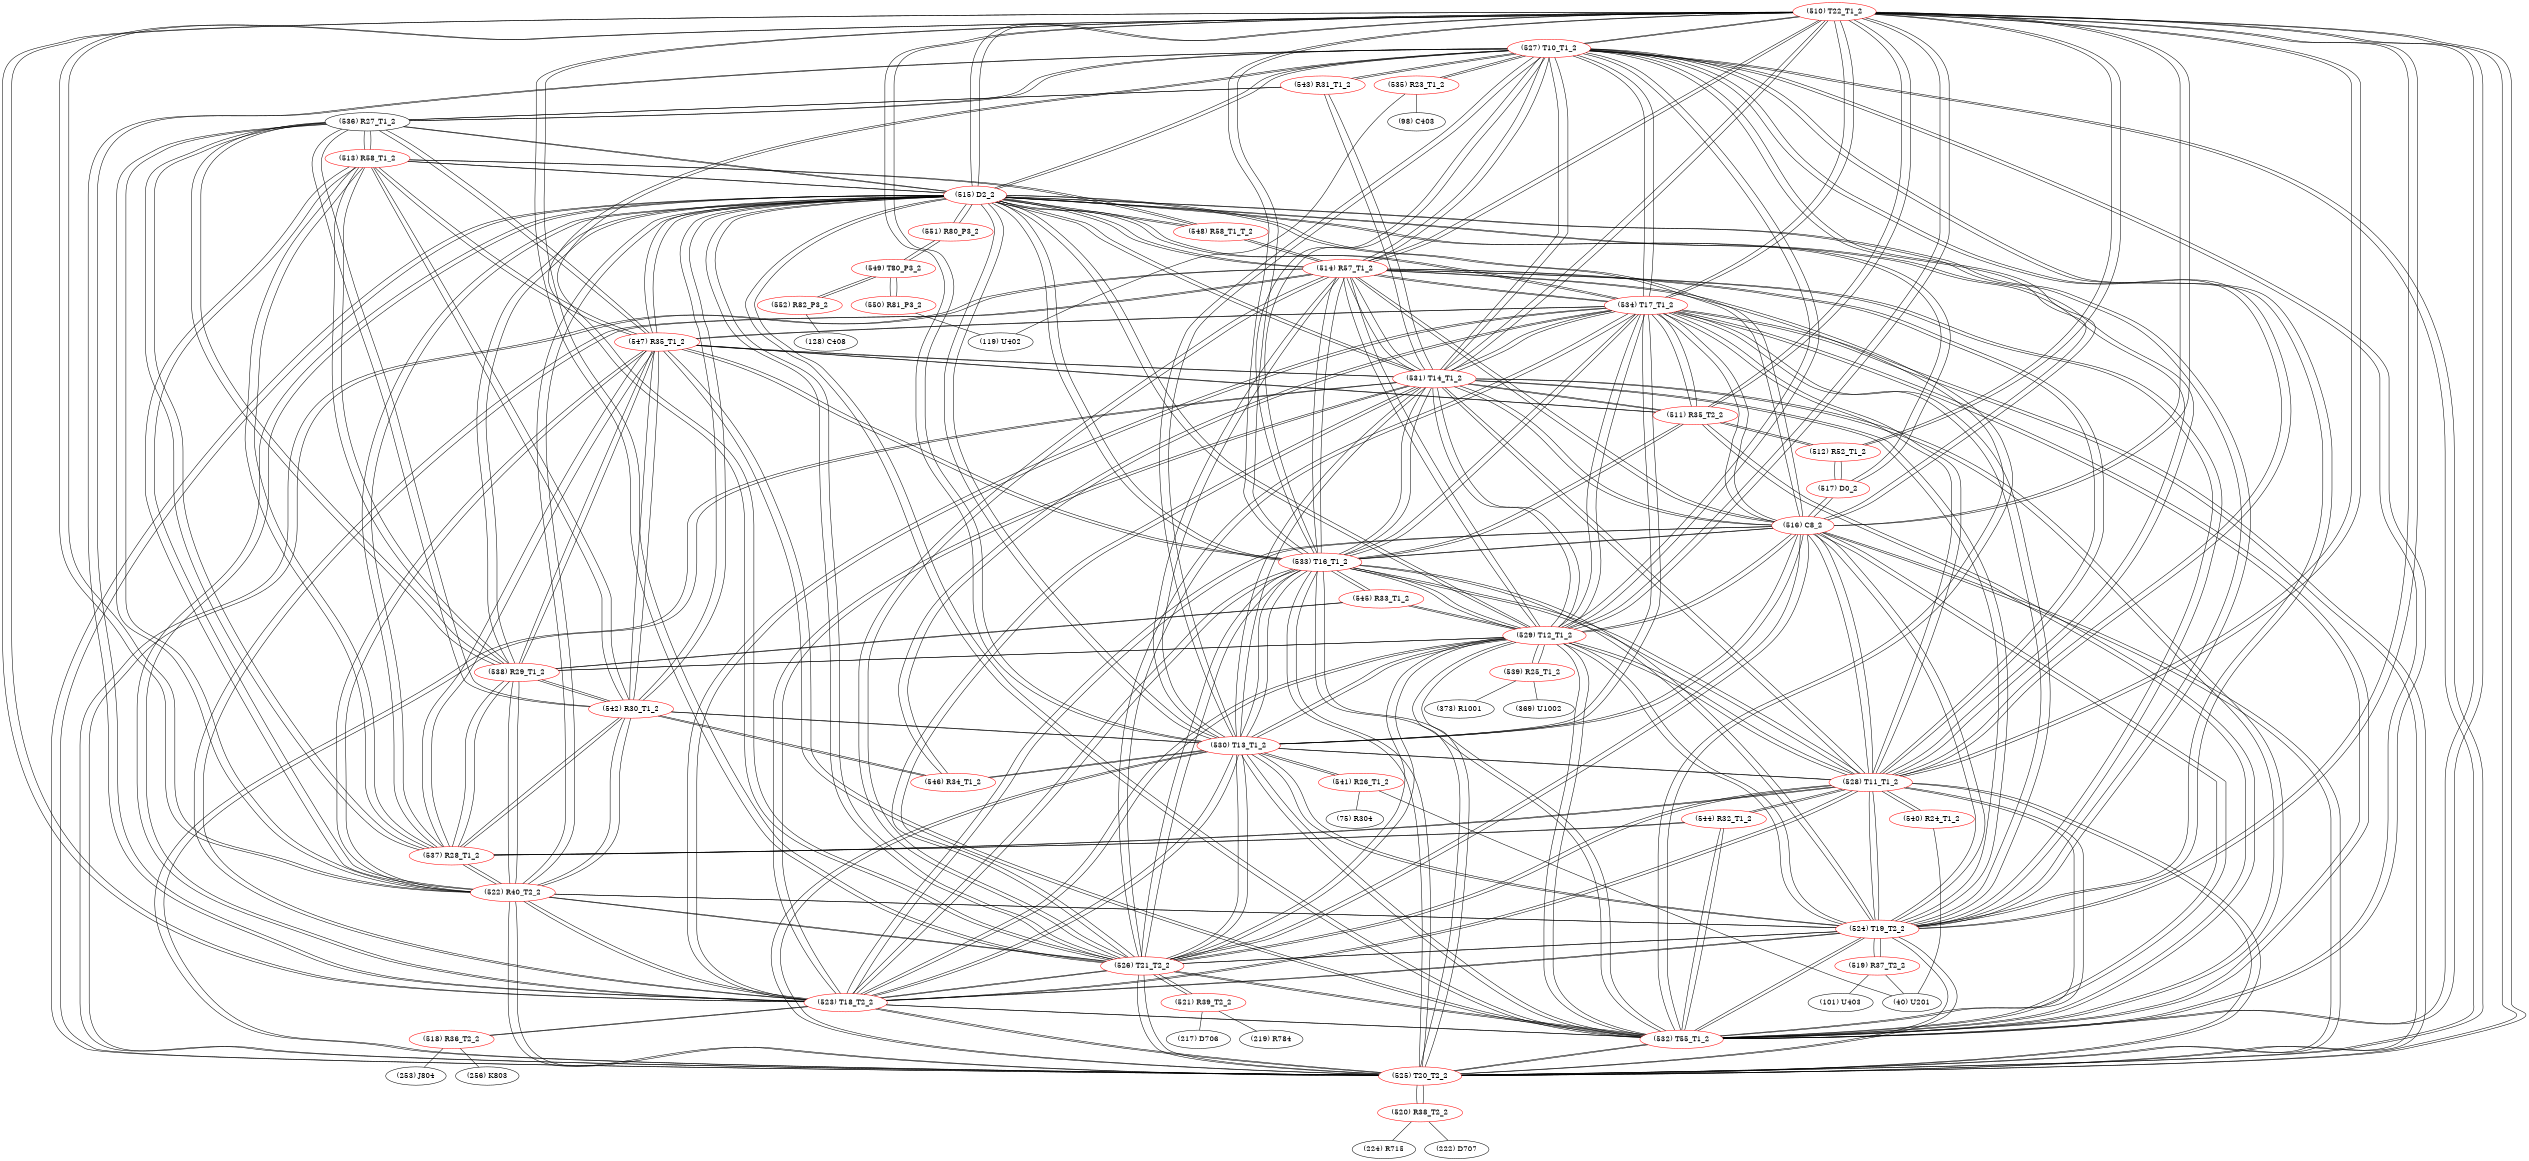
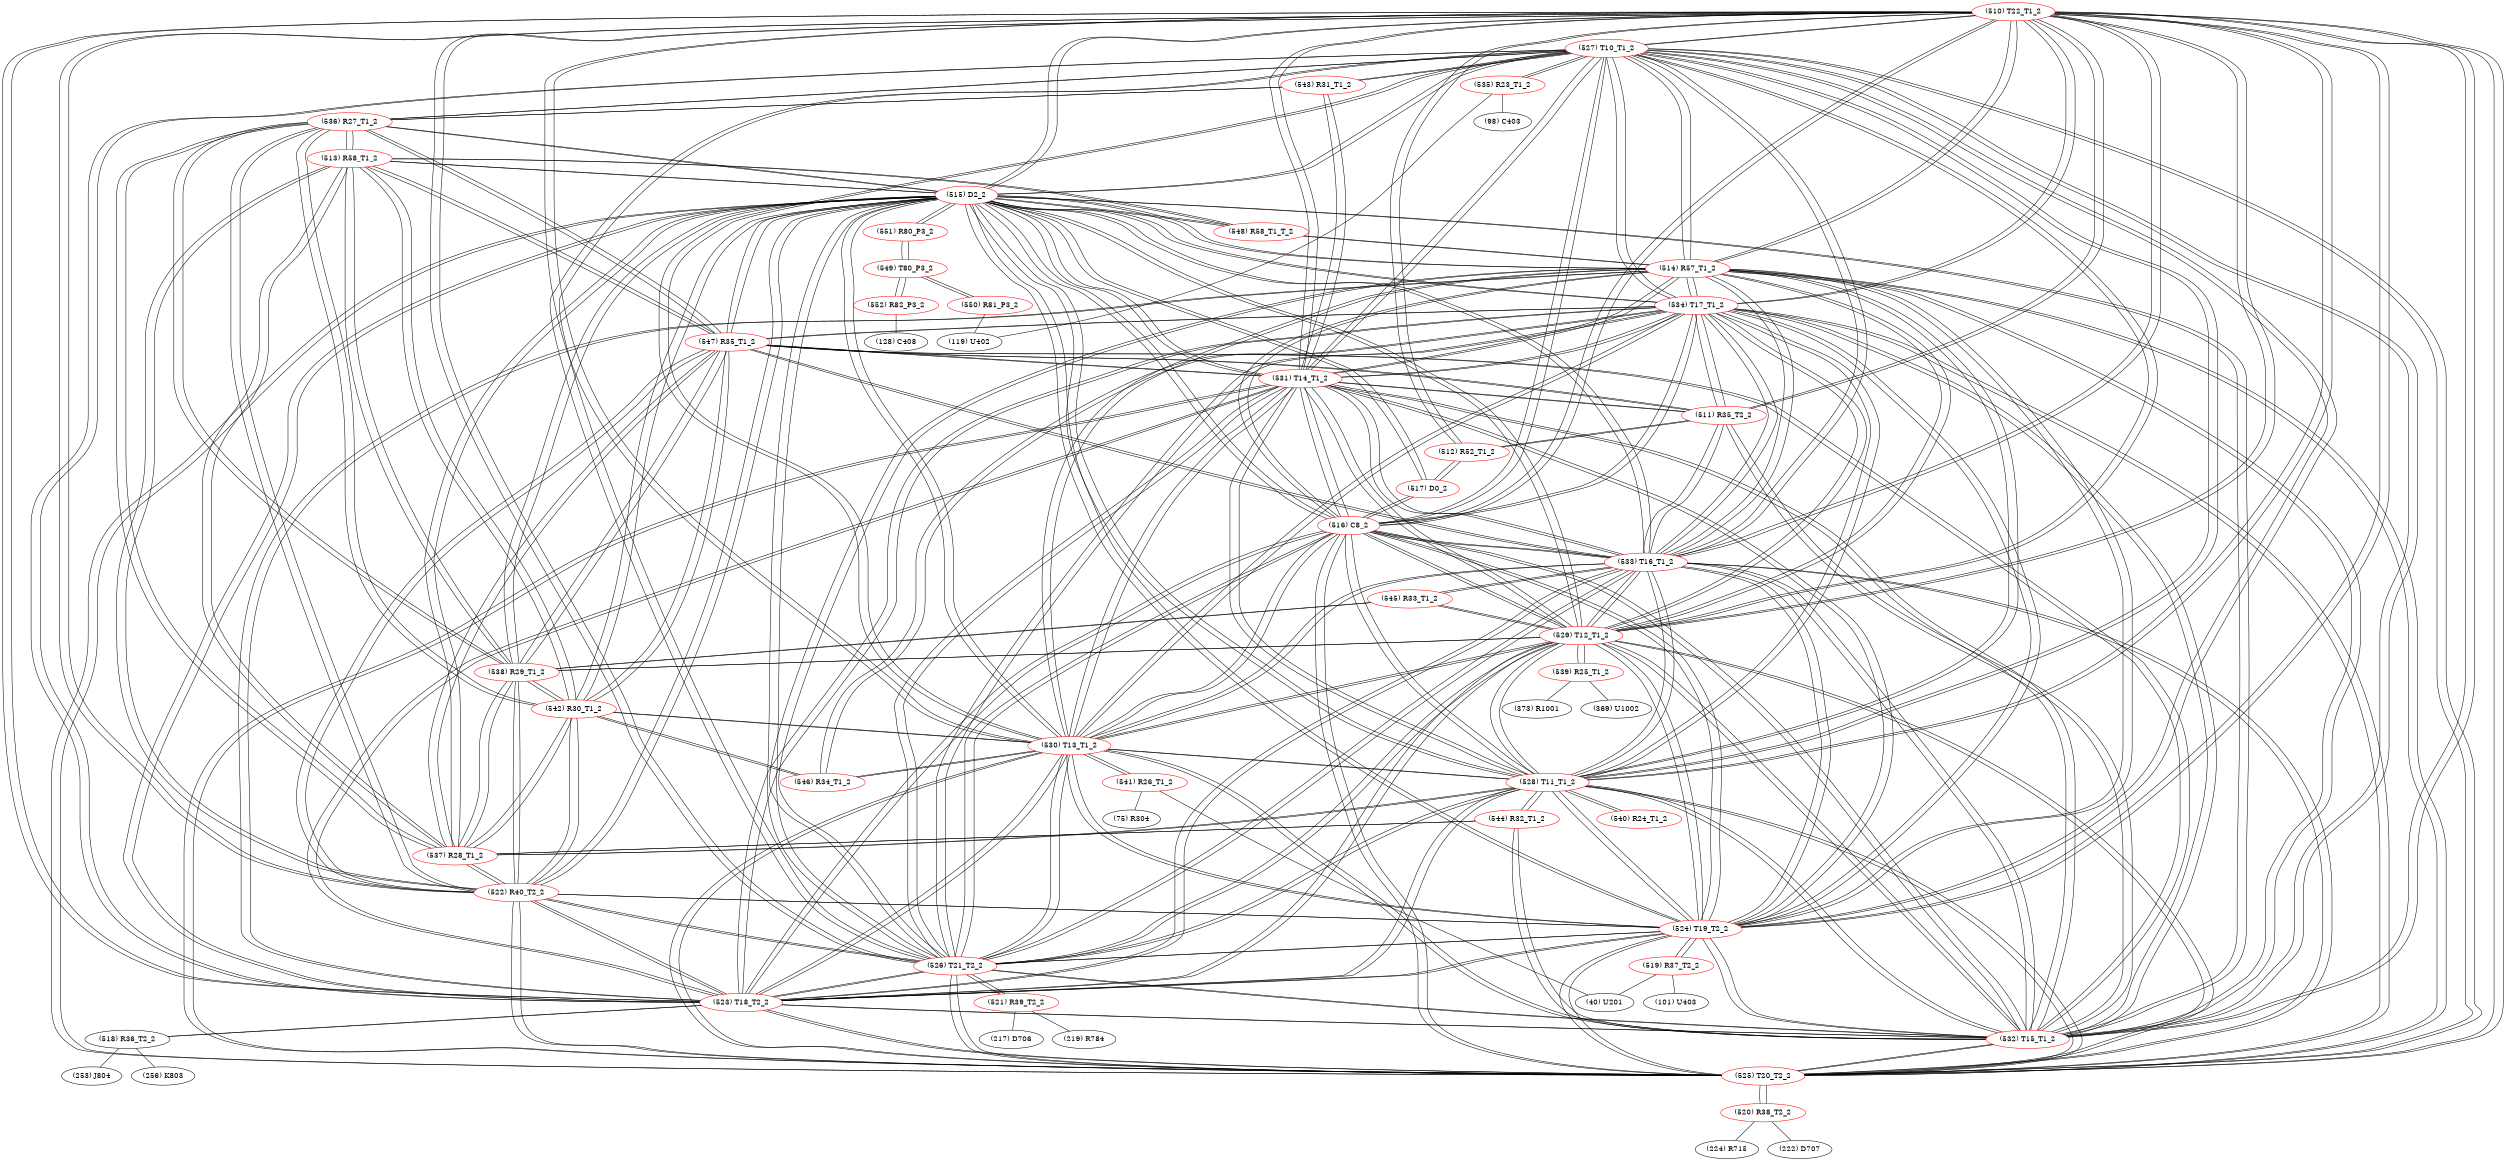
  graph {
    node [color=red]
    n1 [label="(510) T22_T1_2"]
    n2 [label="(527) T10_T1_2"]
    n3 [label="(528) T11_T1_2"]
    n4 [label="(529) T12_T1_2"]
    n5 [label="(530) T13_T1_2"]
    n6 [label="(525) T20_T2_2"]
    n7 [label="(531) T14_T1_2"]
-   n8 [label="(532) T55_T1_2"]
+   n8 [label="(532) T15_T1_2"]
    n9 [label="(523) T18_T2_2"]
    n10 [label="(526) T21_T2_2"]
    n11 [label="(524) T19_T2_2"]
    n12 [label="(516) C8_2"]
    n13 [label="(533) T16_T1_2"]
    n14 [label="(534) T17_T1_2"]
    n15 [label="(515) D2_2"]
    n16 [label="(514) R57_T1_2"]
    n17 [label="(511) R35_T2_2"]
    n18 [label="(512) R52_T1_2"]
    n19 [label="(522) R40_T2_2"]
-   n20 [color=black label="(536) R27_T1_2"]
+   n20 [label="(536) R27_T1_2"]
    n21 [label="(535) R23_T1_2"]
    n22 [label="(543) R31_T1_2"]
    n23 [label="(537) R28_T1_2"]
    n24 [label="(540) R24_T1_2"]
    n25 [label="(544) R32_T1_2"]
    n26 [label="(538) R29_T1_2"]
    n27 [label="(545) R33_T1_2"]
    n28 [label="(539) R25_T1_2"]
    n29 [label="(542) R30_T1_2"]
    n30 [label="(546) R34_T1_2"]
    n31 [label="(541) R26_T1_2"]
    n32 [label="(520) R38_T2_2"]
    n33 [label="(547) R35_T1_2"]
-   n34 [label="(518) R36_T2_2"]
+   n34 [color=black label="(518) R36_T2_2"]
    n35 [label="(521) R39_T2_2"]
    n36 [label="(519) R37_T2_2"]
    n37 [label="(517) D0_2"]
    n38 [label="(513) R58_T1_2"]
    n39 [label="(548) R58_T1_T_2"]
    n40 [label="(551) R80_P3_2"]
    n41 [label="(119) U402" color=""]
    n42 [label="(98) C403" color=""]
    n43 [label="(40) U201" color=""]
    n44 [label="(369) U1002" color=""]
    n45 [label="(373) R1001" color=""]
    n46 [label="(75) R304" color=""]
    n47 [label="(224) R715" color=""]
    n48 [label="(222) D707" color=""]
    n49 [label="(256) K803" color=""]
    n50 [label="(253) J804" color=""]
    n51 [label="(219) R784" color=""]
    n52 [label="(217) D706" color=""]
    n53 [label="(101) U403" color=""]
    n54 [label="(549) T80_P3_2"]
    n55 [label="(550) R81_P3_2"]
    n56 [label="(552) R82_P3_2"]
    n57 [label="(128) C408" color=""]
    n1 -- n2
    n1 -- n3
    n1 -- n4
    n1 -- n5
    n1 -- n6
    n1 -- n7
    n1 -- n8
    n1 -- n9
    n1 -- n10
    n1 -- n11
    n1 -- n12
    n1 -- n13
    n1 -- n14
    n1 -- n15
    n1 -- n16
    n1 -- n17
    n1 -- n18
    n1 -- n19
    n2 -- n1
    n2 -- n3
    n2 -- n4
    n2 -- n5
    n2 -- n6
    n2 -- n7
    n2 -- n8
    n2 -- n9
    n2 -- n10
    n2 -- n11
    n2 -- n12
    n2 -- n13
    n2 -- n14
    n2 -- n15
    n2 -- n16
    n2 -- n20
    n2 -- n21
    n2 -- n22
    n3 -- n1
    n3 -- n2
    n3 -- n4
    n3 -- n5
    n3 -- n6
    n3 -- n7
    n3 -- n8
    n3 -- n9
    n3 -- n10
    n3 -- n11
    n3 -- n12
    n3 -- n13
    n3 -- n14
    n3 -- n15
    n3 -- n16
    n3 -- n23
    n3 -- n24
    n3 -- n25
    n4 -- n1
    n4 -- n2
    n4 -- n3
    n4 -- n5
    n4 -- n6
    n4 -- n7
    n4 -- n8
    n4 -- n9
    n4 -- n10
    n4 -- n11
    n4 -- n12
    n4 -- n13
    n4 -- n14
    n4 -- n15
    n4 -- n16
    n4 -- n26
    n4 -- n27
    n4 -- n28
    n5 -- n1
    n5 -- n2
    n5 -- n3
    n5 -- n4
    n5 -- n6
    n5 -- n7
    n5 -- n8
    n5 -- n9
    n5 -- n10
    n5 -- n11
    n5 -- n12
    n5 -- n13
    n5 -- n14
    n5 -- n15
    n5 -- n16
    n5 -- n29
    n5 -- n30
    n5 -- n31
    n6 -- n1
    n6 -- n2
    n6 -- n3
    n6 -- n4
    n6 -- n5
    n6 -- n7
    n6 -- n8
    n6 -- n9
    n6 -- n10
    n6 -- n11
    n6 -- n12
    n6 -- n13
    n6 -- n14
    n6 -- n15
    n6 -- n16
    n6 -- n19
    n6 -- n32
    n7 -- n1
    n7 -- n2
    n7 -- n3
    n7 -- n4
    n7 -- n5
    n7 -- n6
    n7 -- n8
    n7 -- n9
    n7 -- n10
    n7 -- n11
    n7 -- n12
    n7 -- n13
    n7 -- n14
    n7 -- n15
    n7 -- n16
    n7 -- n17
    n7 -- n22
    n7 -- n33
    n8 -- n1
    n8 -- n2
    n8 -- n3
    n8 -- n4
    n8 -- n5
    n8 -- n6
    n8 -- n7
    n8 -- n9
    n8 -- n10
    n8 -- n11
    n8 -- n12
    n8 -- n13
    n8 -- n14
    n8 -- n15
    n8 -- n16
    n8 -- n17
    n8 -- n25
    n8 -- n33
    n9 -- n1
    n9 -- n2
    n9 -- n3
    n9 -- n4
    n9 -- n5
    n9 -- n6
    n9 -- n7
    n9 -- n8
    n9 -- n10
    n9 -- n11
    n9 -- n12
    n9 -- n13
    n9 -- n14
    n9 -- n15
    n9 -- n16
    n9 -- n19
    n9 -- n34
    n10 -- n1
    n10 -- n2
    n10 -- n3
    n10 -- n4
    n10 -- n5
    n10 -- n6
    n10 -- n7
    n10 -- n8
    n10 -- n9
    n10 -- n11
    n10 -- n12
    n10 -- n13
    n10 -- n14
    n10 -- n15
    n10 -- n16
    n10 -- n19
    n10 -- n35
    n11 -- n1
    n11 -- n2
    n11 -- n3
    n11 -- n4
    n11 -- n5
    n11 -- n6
    n11 -- n7
    n11 -- n8
    n11 -- n9
    n11 -- n10
    n11 -- n12
    n11 -- n13
    n11 -- n14
    n11 -- n15
    n11 -- n16
    n11 -- n19
    n11 -- n36
    n12 -- n1
    n12 -- n2
    n12 -- n3
    n12 -- n4
    n12 -- n5
    n12 -- n6
    n12 -- n7
    n12 -- n8
    n12 -- n9
    n12 -- n10
    n12 -- n11
    n12 -- n13
    n12 -- n14
    n12 -- n15
    n12 -- n16
    n12 -- n37
    n13 -- n1
    n13 -- n2
    n13 -- n3
    n13 -- n4
    n13 -- n5
    n13 -- n6
    n13 -- n7
    n13 -- n8
    n13 -- n9
    n13 -- n10
    n13 -- n11
    n13 -- n12
    n13 -- n14
    n13 -- n15
    n13 -- n16
    n13 -- n17
    n13 -- n27
    n13 -- n33
    n14 -- n1
    n14 -- n2
    n14 -- n3
    n14 -- n4
    n14 -- n5
    n14 -- n6
    n14 -- n7
    n14 -- n8
    n14 -- n9
    n14 -- n10
    n14 -- n11
    n14 -- n12
    n14 -- n13
    n14 -- n15
    n14 -- n16
    n14 -- n17
    n14 -- n30
    n14 -- n33
    n15 -- n1
    n15 -- n2
    n15 -- n3
    n15 -- n4
    n15 -- n5
    n15 -- n6
    n15 -- n7
    n15 -- n8
    n15 -- n9
    n15 -- n10
    n15 -- n11
    n15 -- n12
    n15 -- n13
    n15 -- n14
    n15 -- n16
    n15 -- n19
    n15 -- n20
    n15 -- n23
    n15 -- n26
    n15 -- n29
    n15 -- n33
    n15 -- n37
    n15 -- n38
    n15 -- n39
    n15 -- n40
    n16 -- n1
    n16 -- n2
    n16 -- n3
    n16 -- n4
    n16 -- n5
    n16 -- n6
    n16 -- n7
    n16 -- n8
    n16 -- n9
    n16 -- n10
    n16 -- n11
    n16 -- n12
    n16 -- n13
    n16 -- n14
    n16 -- n15
    n16 -- n39
    n17 -- n1
    n17 -- n7
    n17 -- n8
    n17 -- n13
    n17 -- n14
    n17 -- n18
    n17 -- n33
    n18 -- n1
    n18 -- n17
    n18 -- n37
    n19 -- n1
    n19 -- n6
    n19 -- n9
    n19 -- n10
    n19 -- n11
    n19 -- n15
    n19 -- n20
    n19 -- n23
    n19 -- n26
    n19 -- n29
    n19 -- n33
    n19 -- n38
    n20 -- n2
    n20 -- n15
    n20 -- n19
    n20 -- n22
    n20 -- n23
    n20 -- n26
    n20 -- n29
    n20 -- n33
    n20 -- n38
    n21 -- n2
    n21 -- n41
    n21 -- n42
    n22 -- n2
    n22 -- n7
    n22 -- n20
    n23 -- n3
    n23 -- n15
    n23 -- n19
    n23 -- n20
    n23 -- n25
    n23 -- n26
    n23 -- n29
    n23 -- n33
    n23 -- n38
    n24 -- n3
-   n24 -- n43
    n25 -- n3
    n25 -- n8
    n25 -- n23
    n26 -- n4
    n26 -- n15
    n26 -- n19
    n26 -- n20
    n26 -- n23
    n26 -- n27
    n26 -- n29
    n26 -- n33
    n26 -- n38
    n27 -- n4
    n27 -- n13
    n27 -- n26
    n28 -- n4
    n28 -- n44
    n28 -- n45
    n29 -- n5
    n29 -- n15
    n29 -- n19
    n29 -- n20
    n29 -- n23
    n29 -- n26
    n29 -- n30
    n29 -- n33
    n29 -- n38
    n30 -- n5
    n30 -- n14
    n30 -- n29
    n31 -- n5
    n31 -- n43
    n31 -- n46
    n32 -- n6
    n32 -- n47
    n32 -- n48
    n33 -- n7
    n33 -- n8
    n33 -- n13
    n33 -- n14
    n33 -- n15
    n33 -- n17
    n33 -- n19
    n33 -- n20
    n33 -- n23
    n33 -- n26
    n33 -- n29
    n33 -- n38
    n34 -- n9
    n34 -- n49
    n34 -- n50
    n35 -- n10
    n35 -- n51
    n35 -- n52
    n36 -- n11
    n36 -- n43
    n36 -- n53
    n37 -- n12
    n37 -- n15
    n37 -- n18
    n38 -- n15
    n38 -- n19
    n38 -- n20
    n38 -- n23
    n38 -- n26
    n38 -- n29
    n38 -- n33
    n38 -- n39
    n39 -- n15
    n39 -- n16
    n39 -- n38
    n40 -- n15
    n40 -- n54
    n54 -- n40
    n54 -- n55
    n54 -- n56
    n55 -- n41
    n55 -- n54
    n56 -- n54
    n56 -- n57
  }
